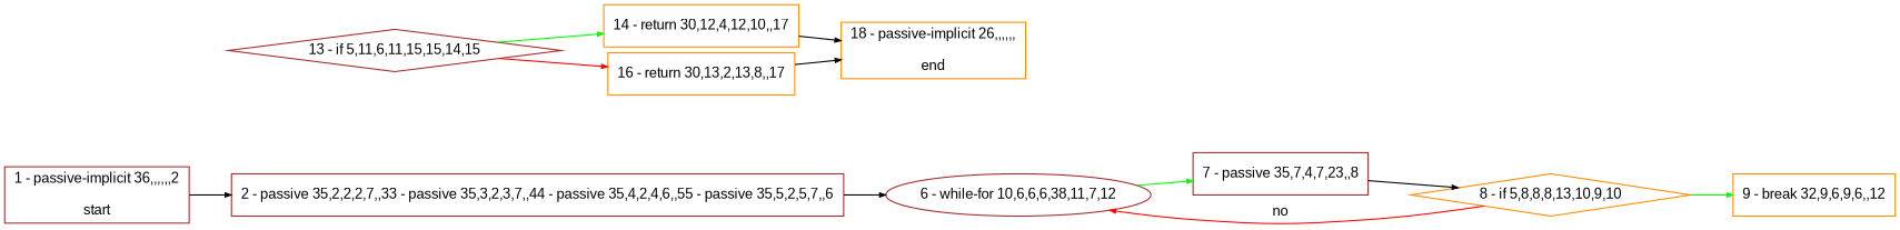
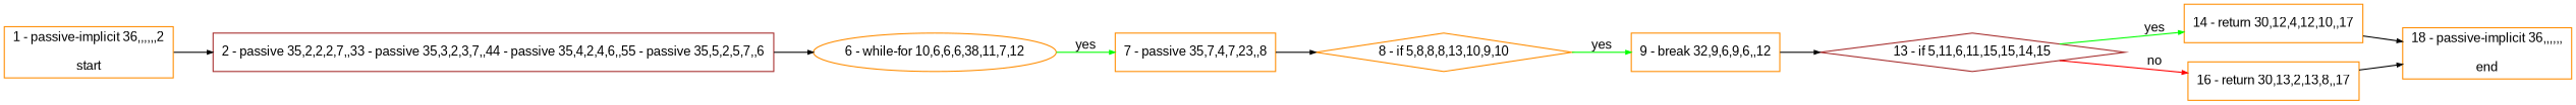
  digraph {
    bgcolor=white
    compound=true
    fillcolor="#FFFFCC"
    fontname=Arial
    fontsize=12
    pack=true
    packmode=clust
    rankdir=LR
    style="rounded,filled"
    node [color=darkorange compound=true fillcolor="#ffffff" fixedsize=false fontname=Arial fontsize=12 node_initialized=no shape=box style=filled]
    edge [arrowhead=normal arrowsize=0.5 arrowtail=none color="#000000" compound=true dir=forward fontcolor=black fontname=Arial fontsize=12]
    n1 [color=brown label="2 - passive 35,2,2,2,7,,33 - passive 35,3,2,3,7,,44 - passive 35,4,2,4,6,,55 - passive 35,5,2,5,7,,6"]
-   n2 [color=brown label="6 - while-for 10,6,6,6,38,11,7,12" shape=oval]
-   n3 [color=brown label="7 - passive 35,7,4,7,23,,8"]
-   n4 [color=brown label="1 - passive-implicit 36,,,,,,2\n\nstart"]
+   n2 [label="6 - while-for 10,6,6,6,38,11,7,12" shape=oval]
+   n3 [label="7 - passive 35,7,4,7,23,,8"]
+   n4 [label="1 - passive-implicit 36,,,,,,2\n\nstart"]
    n5 [label="8 - if 5,8,8,8,13,10,9,10" shape=diamond]
    n6 [color=brown label="13 - if 5,11,6,11,15,15,14,15" shape=diamond]
    n7 [label="14 - return 30,12,4,12,10,,17"]
    n8 [label="16 - return 30,13,2,13,8,,17"]
    n9 [label="9 - break 32,9,6,9,6,,12"]
-   n10 [label="18 - passive-implicit 26,,,,,,\n\nend"]
+   n10 [label="18 - passive-implicit 36,,,,,,\n\nend"]
    n1 -> n2
    n2 -> n3 [color="#00ff00" label=yes]
    n3 -> n5
    n4 -> n1
-   n5 -> n2 [color="#ff0000" label=no]
    n5 -> n9 [color="#00ff00" label=yes]
    n6 -> n7 [color="#00ff00" label=yes]
    n6 -> n8 [color="#ff0000" label=no]
    n7 -> n10
    n8 -> n10
+   n9 -> n6
  }
